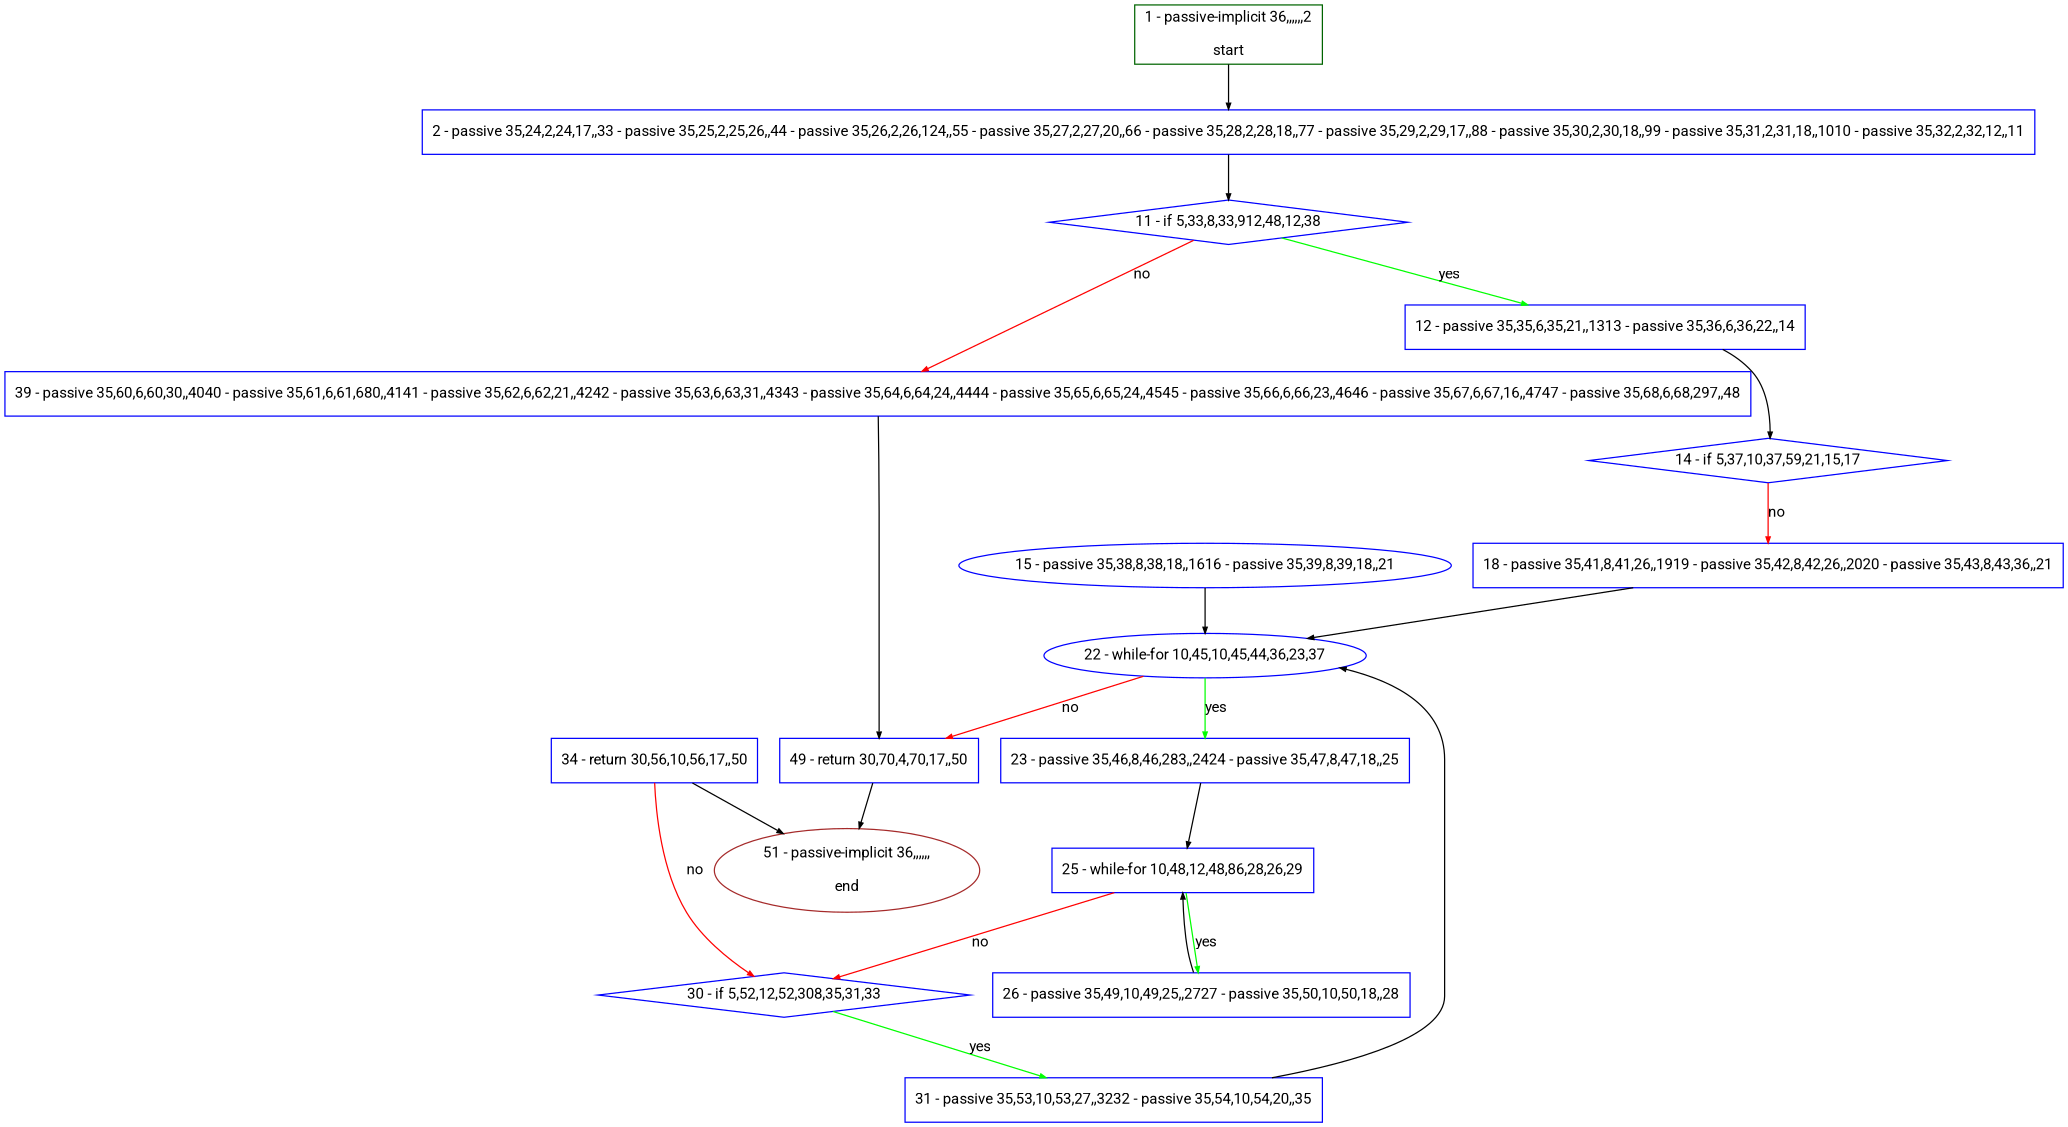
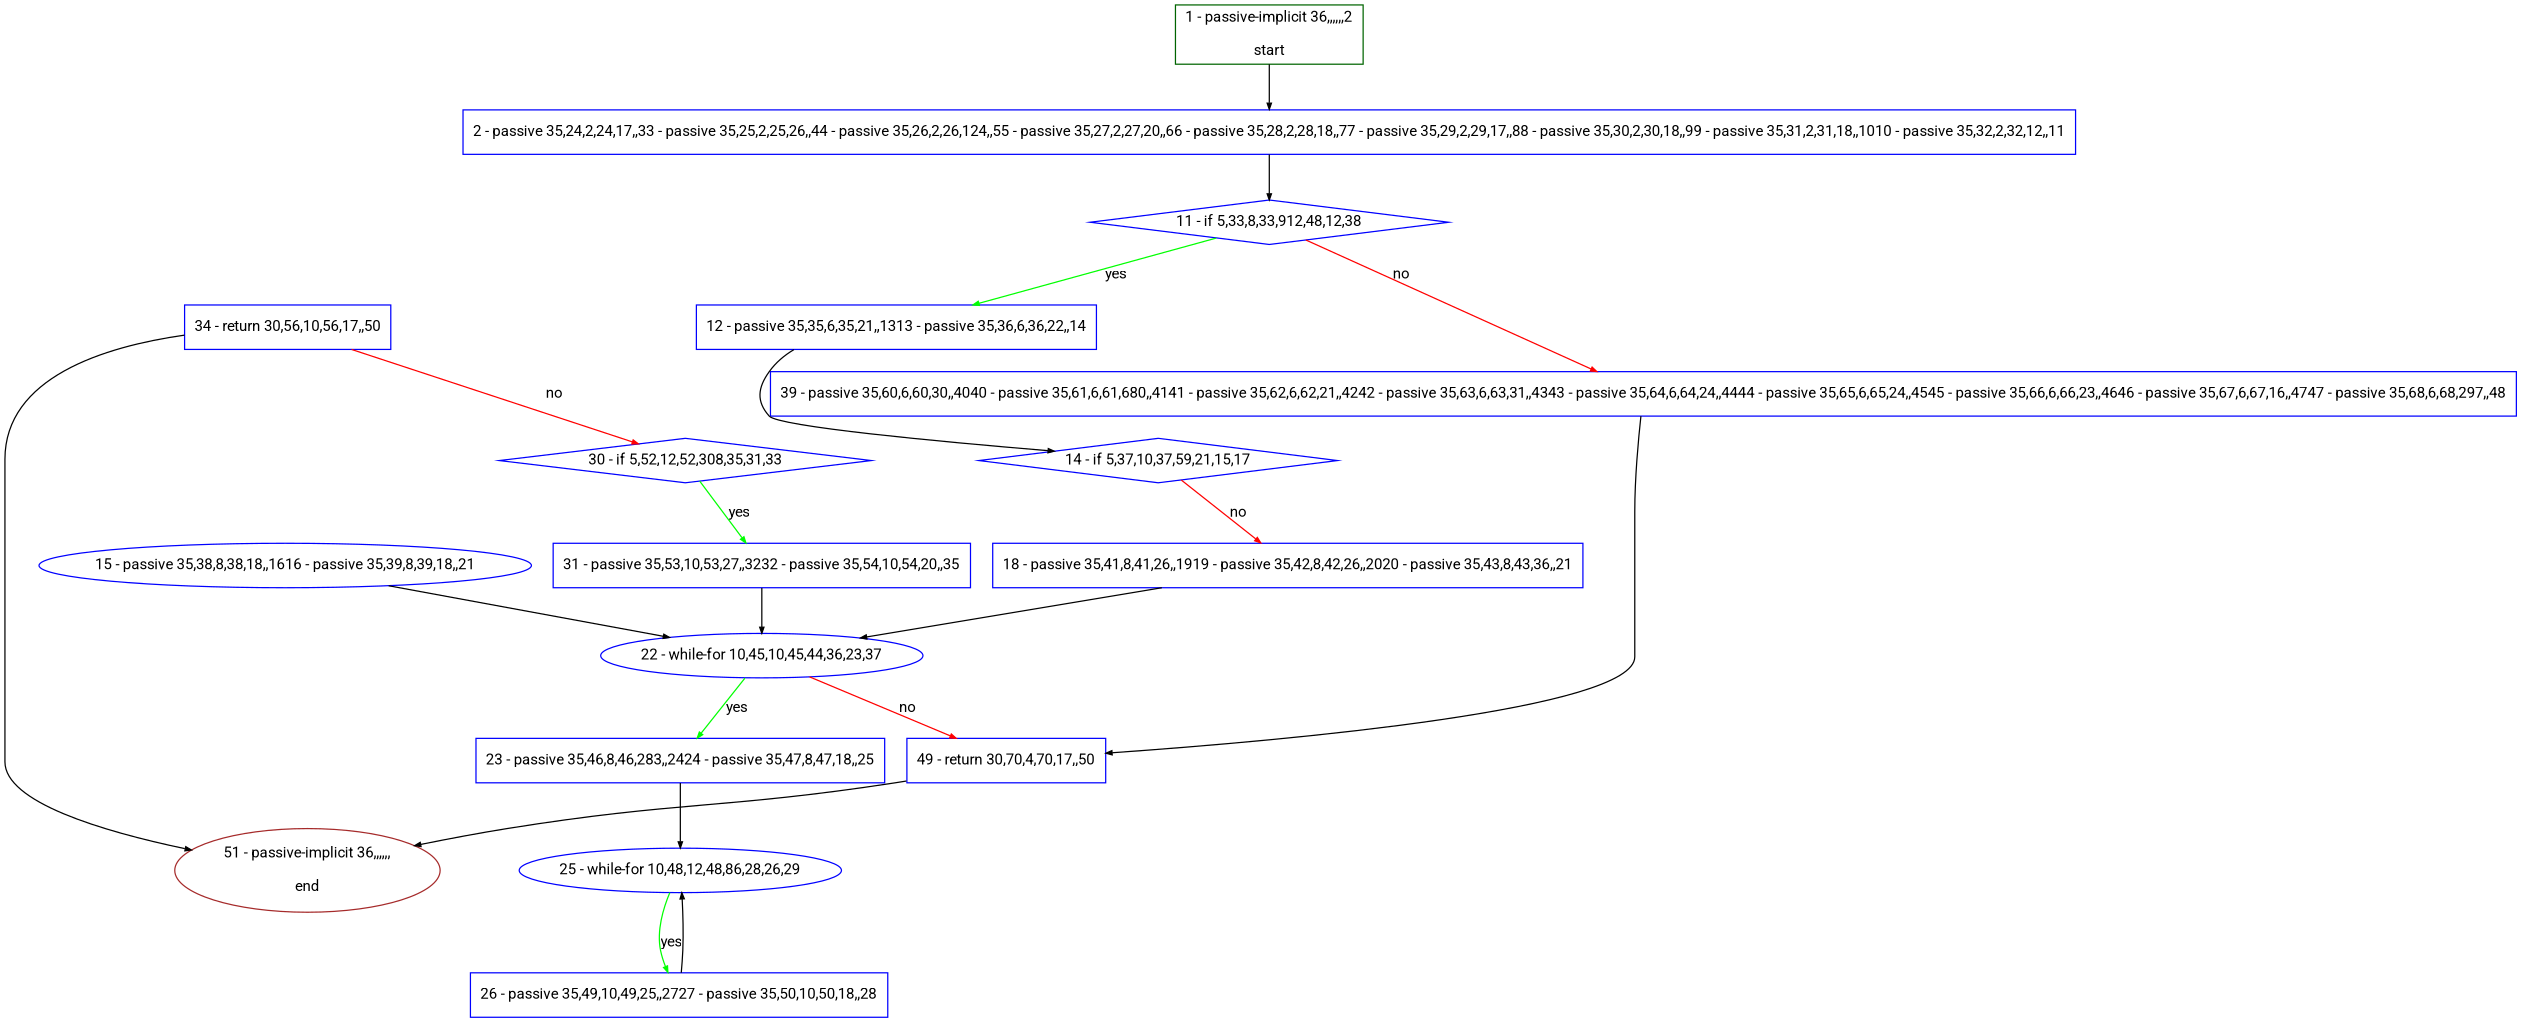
  digraph {
    bgcolor=white
    compound=true
    fillcolor="#FFFFCC"
    fontname=Roboto
    fontsize=12
    pack=true
    packmode=clust
    style="rounded,filled"
    node [color="#0000ff" compound=true fillcolor="#ffffff" fixedsize=false fontname=Roboto fontsize=12 node_initialized=no shape=box style=filled]
    edge [arrowhead=normal arrowsize=0.5 arrowtail=none color="#000000" compound=true dir=forward fontcolor=black fontname=Roboto fontsize=12]
    n1 [label="2 - passive 35,24,2,24,17,,33 - passive 35,25,2,25,26,,44 - passive 35,26,2,26,124,,55 - passive 35,27,2,27,20,,66 - passive 35,28,2,28,18,,77 - passive 35,29,2,29,17,,88 - passive 35,30,2,30,18,,99 - passive 35,31,2,31,18,,1010 - passive 35,32,2,32,12,,11"]
    n2 [label="11 - if 5,33,8,33,912,48,12,38" shape=diamond]
    n3 [label="12 - passive 35,35,6,35,21,,1313 - passive 35,36,6,36,22,,14"]
    n4 [label="39 - passive 35,60,6,60,30,,4040 - passive 35,61,6,61,680,,4141 - passive 35,62,6,62,21,,4242 - passive 35,63,6,63,31,,4343 - passive 35,64,6,64,24,,4444 - passive 35,65,6,65,24,,4545 - passive 35,66,6,66,23,,4646 - passive 35,67,6,67,16,,4747 - passive 35,68,6,68,297,,48"]
    n5 [color="#006400" label="1 - passive-implicit 36,,,,,,2\n\nstart"]
    n6 [label="14 - if 5,37,10,37,59,21,15,17" shape=diamond]
    n7 [label="49 - return 30,70,4,70,17,,50"]
    n8 [label="18 - passive 35,41,8,41,26,,1919 - passive 35,42,8,42,26,,2020 - passive 35,43,8,43,36,,21"]
    n9 [color="#a52a2a" label="51 - passive-implicit 36,,,,,,\n\nend" shape=ellipse]
    n10 [label="15 - passive 35,38,8,38,18,,1616 - passive 35,39,8,39,18,,21" shape=ellipse]
    n11 [label="22 - while-for 10,45,10,45,44,36,23,37" shape=oval]
    n12 [label="23 - passive 35,46,8,46,283,,2424 - passive 35,47,8,47,18,,25"]
-   n13 [label="25 - while-for 10,48,12,48,86,28,26,29"]
+   n13 [label="25 - while-for 10,48,12,48,86,28,26,29" shape=oval]
    n14 [label="26 - passive 35,49,10,49,25,,2727 - passive 35,50,10,50,18,,28"]
    n15 [label="30 - if 5,52,12,52,308,35,31,33" shape=diamond]
    n16 [label="31 - passive 35,53,10,53,27,,3232 - passive 35,54,10,54,20,,35"]
    n17 [label="34 - return 30,56,10,56,17,,50"]
    n1 -> n2
    n2 -> n3 [color="#00ff00" label=yes]
    n2 -> n4 [color="#ff0000" label=no]
    n3 -> n6
    n4 -> n7
    n5 -> n1
    n6 -> n8 [color="#ff0000" label=no]
    n7 -> n9
    n8 -> n11
    n10 -> n11
    n11 -> n7 [color="#ff0000" label=no]
    n11 -> n12 [color="#00ff00" label=yes]
    n12 -> n13
    n13 -> n14 [color="#00ff00" label=yes]
-   n13 -> n15 [color="#ff0000" label=no]
    n14 -> n13
    n15 -> n16 [color="#00ff00" label=yes]
    n16 -> n11
    n17 -> n9
    n17 -> n15 [color="#ff0000" label=no]
  }
